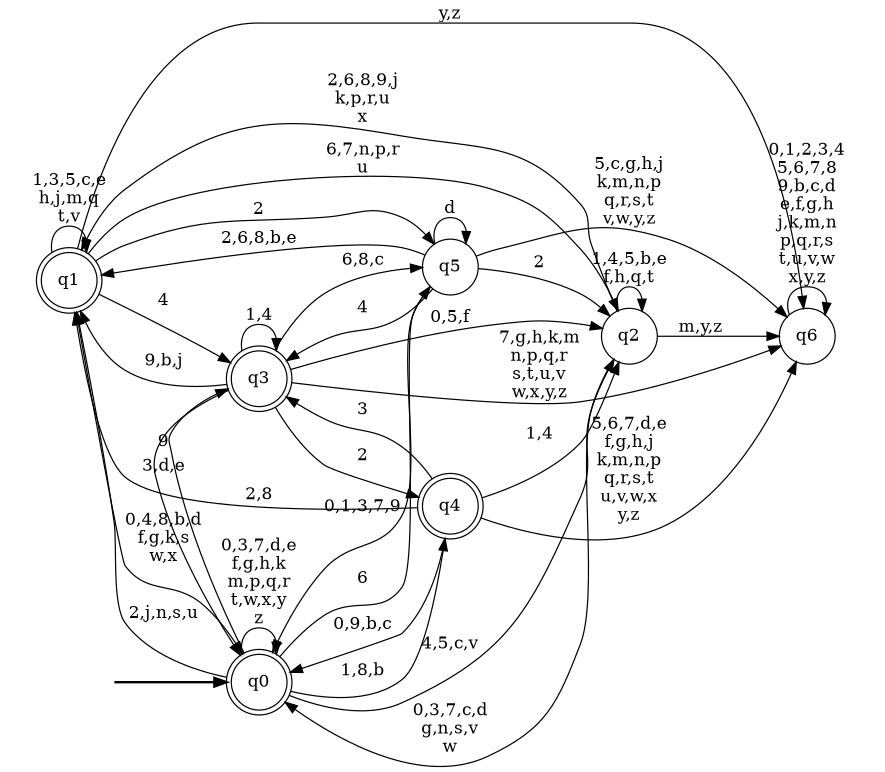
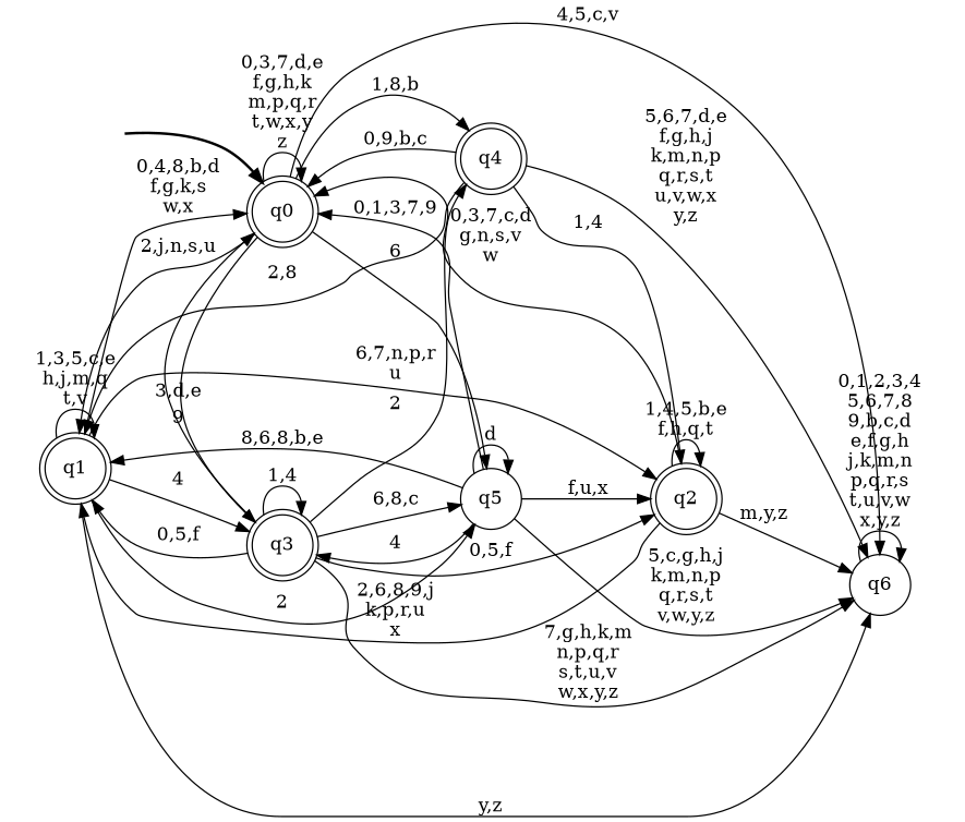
  digraph {
    rankdir=LR
    node [shape=doublecircle style="rounded,filled" color=black fillcolor=white]
    __start0 [height=0 shape=none style=invis width=0 color="" fillcolor=""]
    n2 [label=q0]
    n3 [label=q1]
-   n4 [label=q2 shape=circle style=filled]
+   n4 [label=q2 style=filled]
    n5 [label=q3]
    n6 [label=q4]
    n7 [label=q5 shape=circle style=filled]
    n8 [label=q6 shape=circle style=filled]
    subgraph cluster_1 {
      nodesep=0.15
      ranksep=0.15
      style=invis
      __start0
      n2
    }
    __start0 -> n2 [penwidth=2]
    n2 -> n2 [label="0,3,7,d,e\nf,g,h,k\nm,p,q,r\nt,w,x,y\nz"]
    n2 -> n3 [label="2,j,n,s,u"]
-   n2 -> n4 [label="4,5,c,v"]
+   n2 -> n8 [label="4,5,c,v"]
    n2 -> n5 [label=9]
    n2 -> n6 [label="1,8,b"]
    n2 -> n7 [label=6]
    n3 -> n2 [label="0,4,8,b,d\nf,g,k,s\nw,x"]
    n3 -> n3 [label="1,3,5,c,e\nh,j,m,q\nt,v"]
    n3 -> n4 [label="6,7,n,p,r\nu"]
    n3 -> n5 [label=4]
    n3 -> n7 [label=2]
    n3 -> n8 [label="y,z"]
    n4 -> n2 [label="0,3,7,c,d\ng,n,s,v\nw"]
    n4 -> n3 [label="2,6,8,9,j\nk,p,r,u\nx"]
    n4 -> n4 [label="1,4,5,b,e\nf,h,q,t"]
    n4 -> n8 [label="m,y,z"]
    n5 -> n2 [label="3,d,e"]
-   n5 -> n3 [label="9,b,j"]
+   n5 -> n3 [label="0,5,f"]
    n5 -> n4 [label="0,5,f"]
    n5 -> n5 [label="1,4"]
    n5 -> n6 [label=2]
    n5 -> n7 [label="6,8,c"]
    n5 -> n8 [label="7,g,h,k,m\nn,p,q,r\ns,t,u,v\nw,x,y,z"]
    n6 -> n2 [label="0,9,b,c"]
    n6 -> n3 [label="2,8"]
    n6 -> n4 [label="1,4"]
-   n6 -> n5 [label=3]
    n6 -> n8 [label="5,6,7,d,e\nf,g,h,j\nk,m,n,p\nq,r,s,t\nu,v,w,x\ny,z"]
    n7 -> n2 [label="0,1,3,7,9"]
-   n7 -> n3 [label="2,6,8,b,e"]
-   n7 -> n4 [label=2]
+   n7 -> n3 [label="8,6,8,b,e"]
+   n7 -> n4 [label="f,u,x"]
    n7 -> n5 [label=4]
    n7 -> n7 [label=d]
    n7 -> n8 [label="5,c,g,h,j\nk,m,n,p\nq,r,s,t\nv,w,y,z"]
    n8 -> n8 [label="0,1,2,3,4\n5,6,7,8\n9,b,c,d\ne,f,g,h\nj,k,m,n\np,q,r,s\nt,u,v,w\nx,y,z"]
  }
